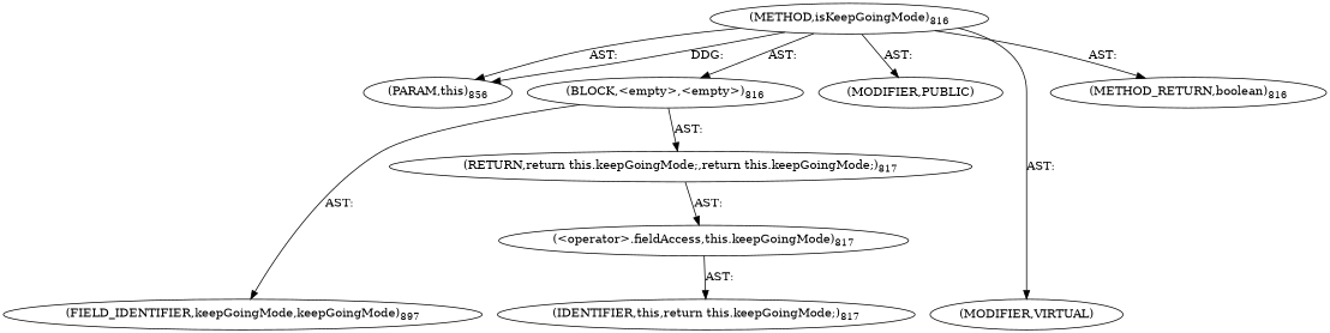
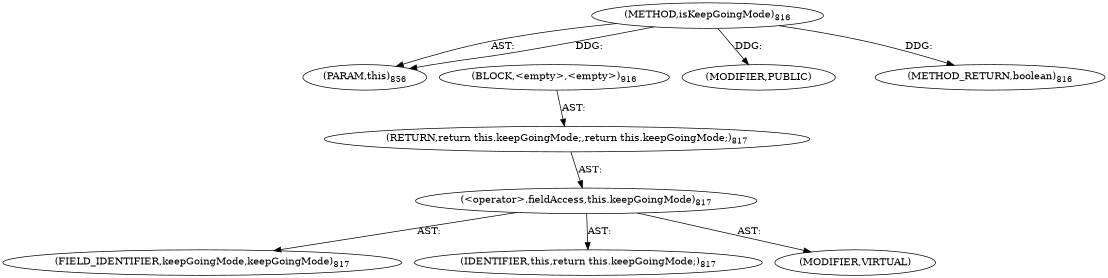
  digraph {
    n1 [label=<(METHOD,isKeepGoingMode)<SUB>816</SUB>>]
    n2 [label=<(PARAM,this)<SUB>856</SUB>>]
-   n3 [label=<(BLOCK,&lt;empty&gt;,&lt;empty&gt;)<SUB>816</SUB>>]
+   n3 [label=<(BLOCK,&lt;empty&gt;,&lt;empty&gt;)<SUB>916</SUB>>]
    n4 [label=<(MODIFIER,PUBLIC)>]
    n5 [label=<(MODIFIER,VIRTUAL)>]
    n6 [label=<(METHOD_RETURN,boolean)<SUB>816</SUB>>]
    n7 [label=<(RETURN,return this.keepGoingMode;,return this.keepGoingMode;)<SUB>817</SUB>>]
    n8 [label=<(&lt;operator&gt;.fieldAccess,this.keepGoingMode)<SUB>817</SUB>>]
    n9 [label=<(IDENTIFIER,this,return this.keepGoingMode;)<SUB>817</SUB>>]
-   n10 [label=<(FIELD_IDENTIFIER,keepGoingMode,keepGoingMode)<SUB>897</SUB>>]
+   n10 [label=<(FIELD_IDENTIFIER,keepGoingMode,keepGoingMode)<SUB>817</SUB>>]
    n1 -> n2 [label="AST: "]
    n1 -> n2 [label="DDG: "]
-   n1 -> n3 [label="AST: "]
-   n1 -> n4 [label="AST: "]
-   n1 -> n5 [label="AST: "]
-   n1 -> n6 [label="AST: "]
+   n1 -> n4 [label="DDG: "]
+   n8 -> n5 [label="AST: "]
+   n1 -> n6 [label="DDG: "]
    n3 -> n7 [label="AST: "]
    n7 -> n8 [label="AST: "]
    n8 -> n9 [label="AST: "]
-   n3 -> n10 [label="AST: "]
+   n8 -> n10 [label="AST: "]
  }
